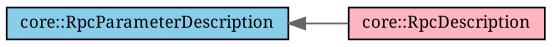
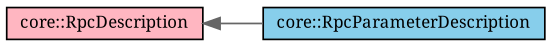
  digraph {
    rankdir=LR
    fontname="Noto Serif"
    node [color=black fontname="Noto Serif" fontsize=10 shape=record style=filled]
    n1 [fillcolor=lightpink height=0.2 label="core::RpcDescription" width=0.4]
    n2 [fillcolor=skyblue height=0.2 label="core::RpcParameterDescription" width=0.4]
-   n2 -> n1 [color=gray40 dir=back fontname="Noto Serif" fontsize=10 labelfontname=Helvetica labelfontsize=10 style=solid]
+   n1 -> n2 [color=gray40 dir=back fontname="Noto Serif" fontsize=10 labelfontname=Helvetica labelfontsize=10 style=solid]
  }
